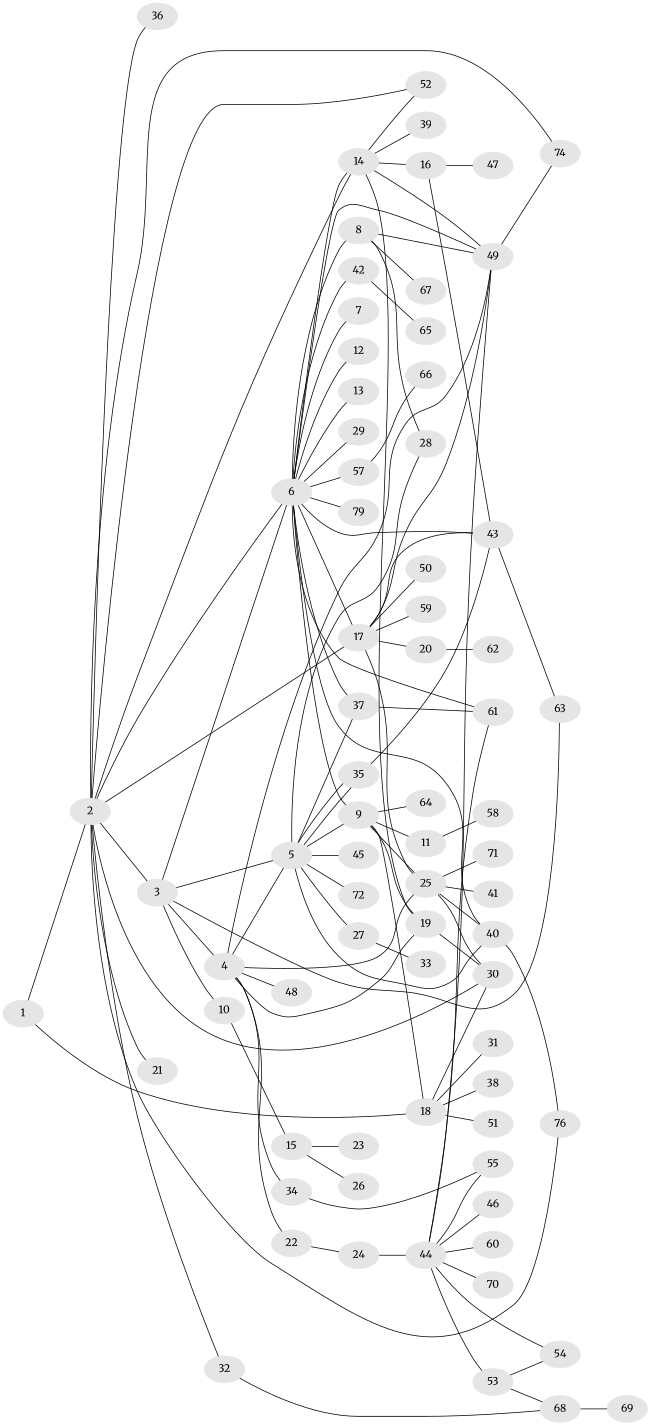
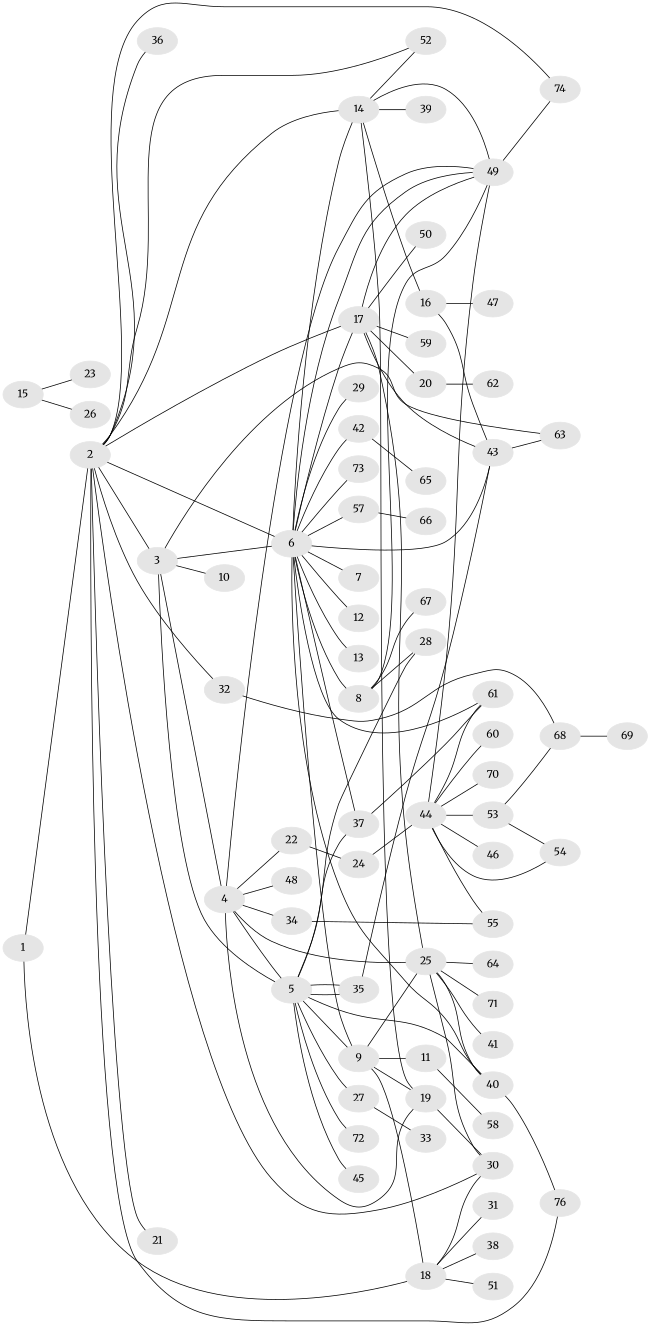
  graph {
    fontname=Merriweather
    rankdir=LR
    node [color=gray90 fontname=Merriweather style=filled]
    edge [fontname=Merriweather]
    1
    2
    18
    3
    6
    14
    17
    21
    30
    32
    36
    52
    n13 [label=76]
    74
    31
    38
    51
    4
    5
    10
    63
    49
    9
    37
    40
    7
    8
    12
    13
    29
    42
    43
    57
    61
-   73 [label=79]
+   73
    19
    16
    39
    25
    20
    50
    59
    68
    22
    34
    48
    27
    28
    35
    45
    72
    15
    24
    41
    64
    71
    55
    11
    33
    67
    65
    66
    58
    23
    26
    47
    62
    44
    46
    53
    54
    60
    70
    69
    1 -- 2
    1 -- 18
    2 -- 3
    2 -- 6
    2 -- 14
    2 -- 17
    2 -- 21
    2 -- 30
    2 -- 32
    2 -- 36
    2 -- 52
    2 -- n13
    2 -- 74
    18 -- 30
    18 -- 31
    18 -- 38
    18 -- 51
    3 -- 6
    3 -- 4
    3 -- 5
    3 -- 10
    3 -- 63
    6 -- 14
    6 -- 17
    6 -- 49
    6 -- 9
    6 -- 37
    6 -- 40
    6 -- 7
    6 -- 8
    6 -- 12
    6 -- 13
    6 -- 29
    6 -- 42
    6 -- 43
    6 -- 57
    6 -- 61
    6 -- 73
    14 -- 52
    14 -- 49
    14 -- 19
    14 -- 16
    14 -- 39
    17 -- 49
    17 -- 43
    17 -- 25
    17 -- 20
    17 -- 50
    17 -- 59
    32 -- 68
    4 -- 5
    4 -- 49
    4 -- 19
    4 -- 25
    4 -- 22
    4 -- 34
    4 -- 48
    5 -- 9
    5 -- 37
    5 -- 40
    5 -- 27
    5 -- 28
    5 -- 35
    5 -- 35
    5 -- 45
    5 -- 72
-   10 -- 15
    49 -- 74
    9 -- 18
    9 -- 19
    9 -- 25
    9 -- 11
    37 -- 61
    40 -- n13
    8 -- 49
    8 -- 28
    8 -- 67
    42 -- 65
    43 -- 63
    57 -- 66
    19 -- 30
    16 -- 43
    16 -- 47
    25 -- 30
    25 -- 40
    25 -- 41
-   9 -- 64
+   25 -- 64
    25 -- 71
    20 -- 62
    68 -- 69
    22 -- 24
    34 -- 55
    27 -- 33
    35 -- 43
    15 -- 23
    15 -- 26
    24 -- 44
    11 -- 58
    44 -- 49
    44 -- 61
    44 -- 55
    44 -- 46
    44 -- 53
    44 -- 54
    44 -- 60
    44 -- 70
    53 -- 68
    53 -- 54
  }
